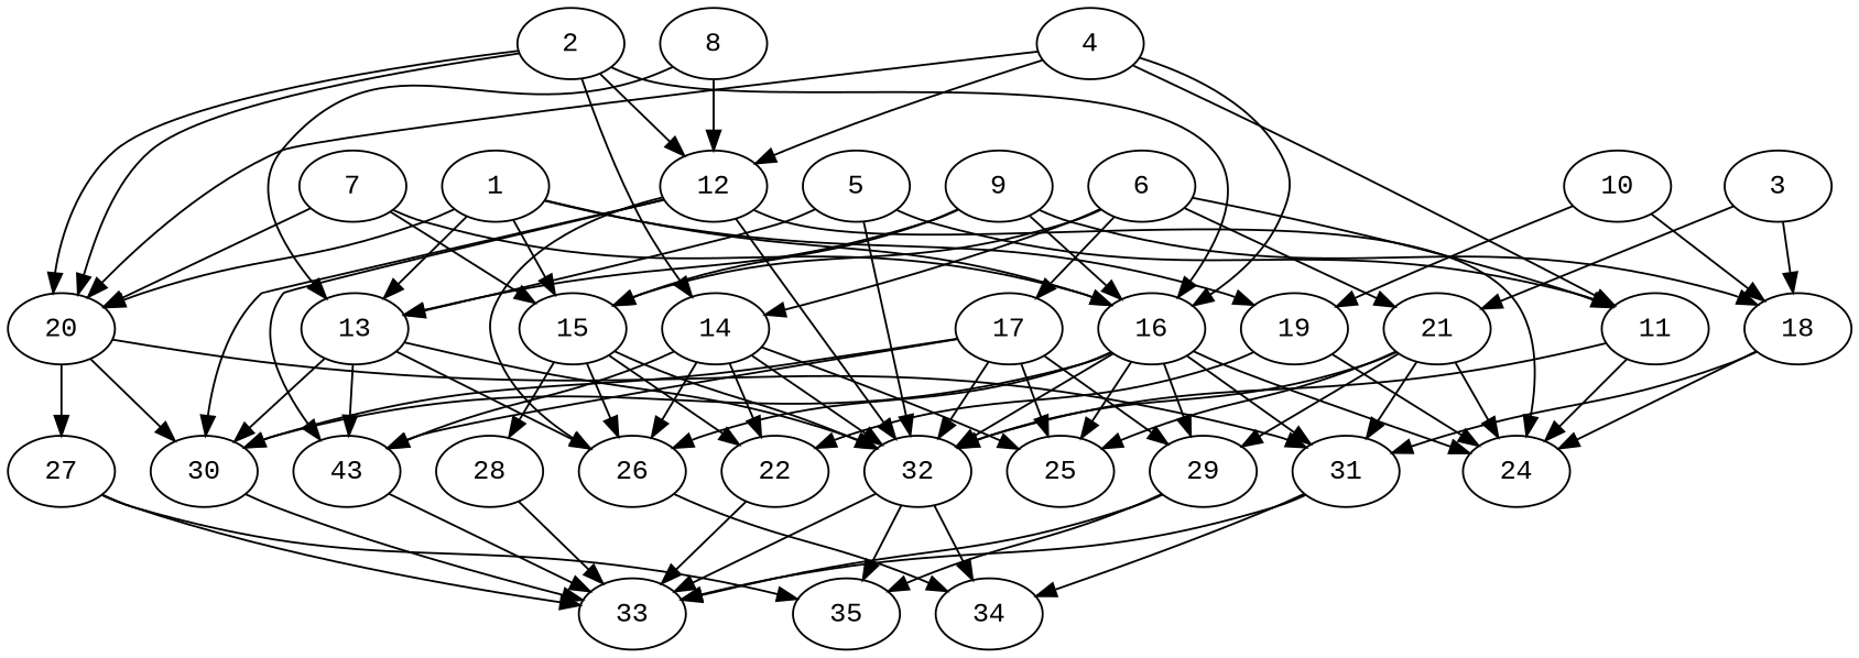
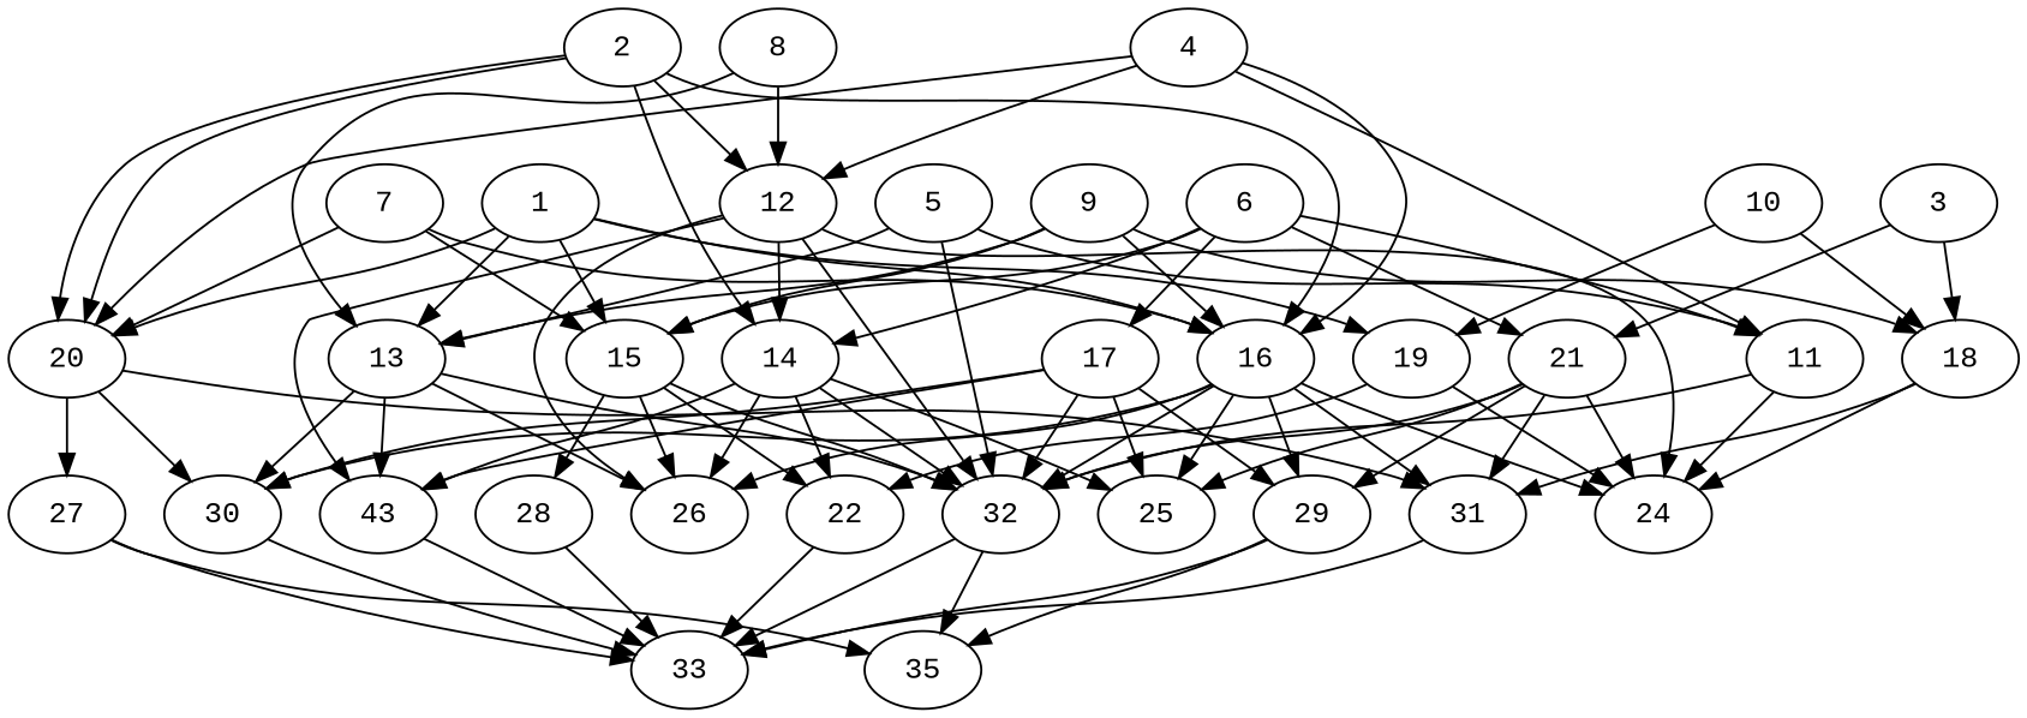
  digraph {
    fontname="Liberation Mono"
    node [alpha=0.10 fontname="Liberation Mono"]
    edge [fontname="Liberation Mono"]
    1 [alpha=0.06 expect_size=28466176]
    13 [alpha=0.08 expect_size=13608960]
    15 [alpha=0.06 expect_size=45924352]
    16 [alpha=0.01 expect_size=35558400]
    19 [alpha=0.04 expect_size=7753728]
    20 [expect_size=24444928]
    32 [alpha=0.15 expect_size=19009536]
    n8 [alpha=0.14 expect_size=15267840 label=43]
    26 [alpha=0.16 expect_size=47691776]
    30 [alpha=0.17 expect_size=30867456]
    22 [alpha=0.07 expect_size=38872064]
    28 [alpha=0.13 expect_size=10513408]
    24 [expect_size=34407424]
    25 [alpha=0.14 expect_size=34341888]
    29 [alpha=0.01 expect_size=22552576]
    31 [alpha=0.13 expect_size=6216704]
    27 [alpha=0.08 expect_size=50021376]
    33 [alpha=0.01 expect_size=36620288]
-   34 [alpha=0.00 expect_size=23058432]
    35 [alpha=0.18 expect_size=47612928]
    2 [alpha=0.18 expect_size=19802112]
    12 [expect_size=19213312]
    14 [alpha=0.20 expect_size=39305216]
    3 [alpha=0.11 expect_size=16439296]
    18 [alpha=0.05 expect_size=37829632]
    21 [alpha=0.05 expect_size=15837184]
    4 [alpha=0.03 expect_size=27343872]
    11 [expect_size=5570560]
    5 [alpha=0.16 expect_size=22141952]
    6 [alpha=0.16 expect_size=50892800]
    17 [alpha=0.03 expect_size=27172864]
    7 [alpha=0.05 expect_size=27458560]
    8 [alpha=0.07 expect_size=35621888]
    9 [alpha=0.07 expect_size=12522496]
    10 [alpha=0.16 expect_size=23599104]
    1 -> 13
    1 -> 15
    1 -> 16
    1 -> 19
    1 -> 20
    13 -> 32
    13 -> n8
    13 -> 26
    13 -> 30
    15 -> 32
    15 -> 26
    15 -> 22
    15 -> 28
    16 -> 32
    16 -> 26
    16 -> 30
    16 -> 24
    16 -> 25
    16 -> 29
    16 -> 31
    19 -> 22
    19 -> 24
    20 -> 30
    20 -> 31
    20 -> 27
    32 -> 33
-   32 -> 34
    32 -> 35
    n8 -> 33
-   26 -> 34
    30 -> 33
    22 -> 33
    28 -> 33
    29 -> 33
    29 -> 35
    31 -> 33
-   31 -> 34
    27 -> 33
    27 -> 35
    2 -> 16
    2 -> 20
    2 -> 20
    2 -> 12
    2 -> 14
    12 -> 32
    12 -> n8
    12 -> 26
-   12 -> 30
+   12 -> 14
    12 -> 24
    14 -> 32
    14 -> n8
    14 -> 26
    14 -> 22
    14 -> 25
    3 -> 18
    3 -> 21
    18 -> 24
    18 -> 31
    21 -> 32
    21 -> 24
    21 -> 25
    21 -> 29
    21 -> 31
    4 -> 16
    4 -> 20
    4 -> 12
    4 -> 11
    11 -> 32
    11 -> 24
    5 -> 13
    5 -> 32
    5 -> 11
    6 -> 15
    6 -> 14
    6 -> 21
    6 -> 11
    6 -> 17
    17 -> 32
    17 -> n8
    17 -> 30
    17 -> 25
    17 -> 29
    7 -> 15
    7 -> 16
    7 -> 20
    8 -> 13
    8 -> 12
    9 -> 13
    9 -> 15
    9 -> 16
    9 -> 18
    10 -> 19
    10 -> 18
  }
